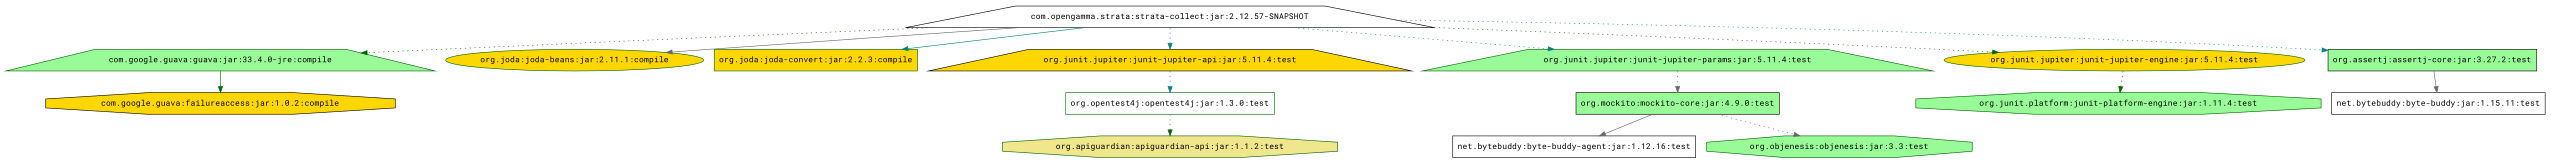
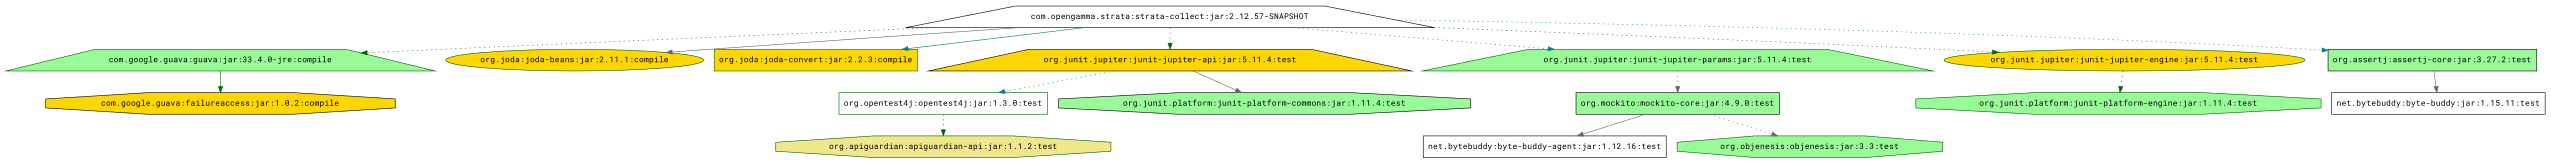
  digraph {
    fontname="Roboto Mono"
    node [color=darkgreen fillcolor=palegreen fontname="Roboto Mono" shape=box style=filled]
    edge [color=gray40 fontname="Roboto Mono" style=dotted]
    "com.opengamma.strata:strata-collect:jar:2.12.57-SNAPSHOT" [color=black fillcolor=white shape=trapezium]
    "com.google.guava:guava:jar:33.4.0-jre:compile" [shape=trapezium]
    "org.joda:joda-beans:jar:2.11.1:compile" [fillcolor=gold shape=ellipse]
    "org.joda:joda-convert:jar:2.2.3:compile" [fillcolor=gold]
    "org.junit.jupiter:junit-jupiter-api:jar:5.11.4:test" [color=black fillcolor=gold shape=trapezium]
    "org.junit.jupiter:junit-jupiter-params:jar:5.11.4:test" [shape=trapezium]
    "org.junit.jupiter:junit-jupiter-engine:jar:5.11.4:test" [fillcolor=gold shape=ellipse]
    "org.assertj:assertj-core:jar:3.27.2:test" [color=black]
    "com.google.guava:failureaccess:jar:1.0.2:compile" [color=black fillcolor=gold shape=octagon]
    "org.opentest4j:opentest4j:jar:1.3.0:test" [fillcolor=white]
+   "org.junit.platform:junit-platform-commons:jar:1.11.4:test" [color=black shape=octagon]
    "org.mockito:mockito-core:jar:4.9.0:test" [color=black]
    "org.junit.platform:junit-platform-engine:jar:1.11.4:test" [shape=octagon]
    "net.bytebuddy:byte-buddy:jar:1.15.11:test" [color=black fillcolor=white]
    "net.bytebuddy:byte-buddy-agent:jar:1.12.16:test" [color=black fillcolor=white]
    "org.objenesis:objenesis:jar:3.3:test" [shape=octagon]
    "org.apiguardian:apiguardian-api:jar:1.1.2:test" [fillcolor=khaki shape=octagon]
    "com.opengamma.strata:strata-collect:jar:2.12.57-SNAPSHOT" -> "com.google.guava:guava:jar:33.4.0-jre:compile" [color=darkgreen]
    "com.opengamma.strata:strata-collect:jar:2.12.57-SNAPSHOT" -> "org.joda:joda-beans:jar:2.11.1:compile" [style=solid]
    "com.opengamma.strata:strata-collect:jar:2.12.57-SNAPSHOT" -> "org.joda:joda-convert:jar:2.2.3:compile" [color=teal style=solid]
-   "com.opengamma.strata:strata-collect:jar:2.12.57-SNAPSHOT" -> "org.junit.jupiter:junit-jupiter-api:jar:5.11.4:test" [color=teal]
+   "com.opengamma.strata:strata-collect:jar:2.12.57-SNAPSHOT" -> "org.junit.jupiter:junit-jupiter-api:jar:5.11.4:test" [color=darkgreen]
    "com.opengamma.strata:strata-collect:jar:2.12.57-SNAPSHOT" -> "org.junit.jupiter:junit-jupiter-params:jar:5.11.4:test" [color=teal]
    "com.opengamma.strata:strata-collect:jar:2.12.57-SNAPSHOT" -> "org.junit.jupiter:junit-jupiter-engine:jar:5.11.4:test" [color=darkgreen]
    "com.opengamma.strata:strata-collect:jar:2.12.57-SNAPSHOT" -> "org.assertj:assertj-core:jar:3.27.2:test" [color=teal]
    "com.google.guava:guava:jar:33.4.0-jre:compile" -> "com.google.guava:failureaccess:jar:1.0.2:compile" [color=darkgreen style=solid]
    "org.junit.jupiter:junit-jupiter-api:jar:5.11.4:test" -> "org.opentest4j:opentest4j:jar:1.3.0:test" [color=teal]
+   "org.junit.jupiter:junit-jupiter-api:jar:5.11.4:test" -> "org.junit.platform:junit-platform-commons:jar:1.11.4:test" [style=solid]
    "org.junit.jupiter:junit-jupiter-params:jar:5.11.4:test" -> "org.mockito:mockito-core:jar:4.9.0:test"
    "org.junit.jupiter:junit-jupiter-engine:jar:5.11.4:test" -> "org.junit.platform:junit-platform-engine:jar:1.11.4:test" [color=darkgreen]
    "org.assertj:assertj-core:jar:3.27.2:test" -> "net.bytebuddy:byte-buddy:jar:1.15.11:test" [style=solid]
    "org.opentest4j:opentest4j:jar:1.3.0:test" -> "org.apiguardian:apiguardian-api:jar:1.1.2:test" [color=darkgreen]
    "org.mockito:mockito-core:jar:4.9.0:test" -> "net.bytebuddy:byte-buddy-agent:jar:1.12.16:test" [style=solid]
    "org.mockito:mockito-core:jar:4.9.0:test" -> "org.objenesis:objenesis:jar:3.3:test"
  }
